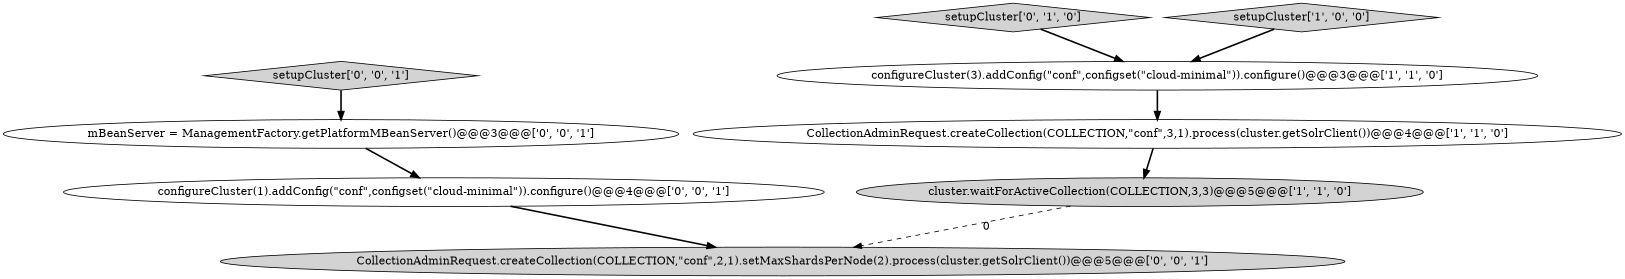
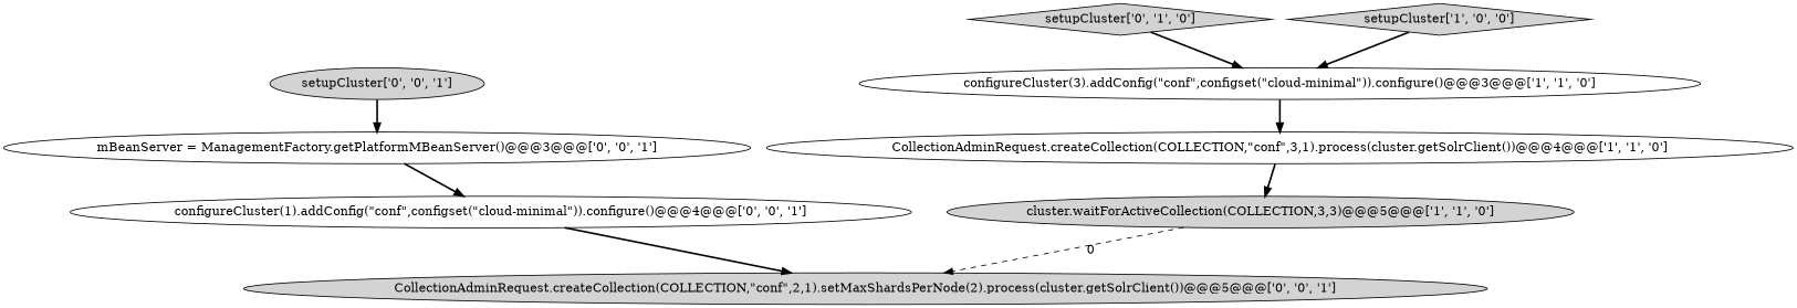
  digraph {
    node [fillcolor=lightgray shape=ellipse style=filled]
    edge [style=bold]
    n1 [fillcolor=white label="configureCluster(3).addConfig(\"conf\",configset(\"cloud-minimal\")).configure()@@@3@@@['1', '1', '0']"]
    n2 [fillcolor=white label="CollectionAdminRequest.createCollection(COLLECTION,\"conf\",3,1).process(cluster.getSolrClient())@@@4@@@['1', '1', '0']"]
    n3 [label="cluster.waitForActiveCollection(COLLECTION,3,3)@@@5@@@['1', '1', '0']"]
    n4 [label="setupCluster['0', '1', '0']" shape=diamond]
    n5 [fillcolor=white label="configureCluster(1).addConfig(\"conf\",configset(\"cloud-minimal\")).configure()@@@4@@@['0', '0', '1']"]
    n6 [label="CollectionAdminRequest.createCollection(COLLECTION,\"conf\",2,1).setMaxShardsPerNode(2).process(cluster.getSolrClient())@@@5@@@['0', '0', '1']"]
-   n7 [label="setupCluster['0', '0', '1']" shape=diamond]
+   n7 [label="setupCluster['0', '0', '1']"]
    n8 [fillcolor=white label="mBeanServer = ManagementFactory.getPlatformMBeanServer()@@@3@@@['0', '0', '1']"]
    n9 [label="setupCluster['1', '0', '0']" shape=diamond]
    n1 -> n2
    n2 -> n3
    n3 -> n6 [label=0 style=dashed]
    n4 -> n1
    n5 -> n6
    n7 -> n8
    n8 -> n5
    n9 -> n1
  }
